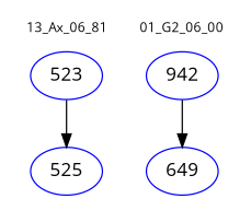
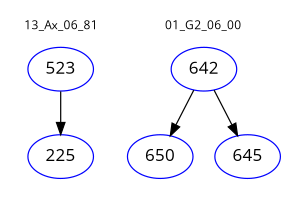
  digraph {
    fontname="Open Sans"
    node [color=blue fontname="Open Sans"]
    edge [color=black fontname="Open Sans"]
    n1 [label=523]
-   n2 [label=525]
-   n3 [label=942]
-   n5 [label=649]
+   n2 [label=225]
+   n3 [label=642]
+   n4 [label=650]
+   n5 [label=645]
    subgraph cluster_1 {
      color=white
      fontsize=10
      label="13_Ax_06_81"
      n1
      n2
    }
    subgraph cluster_2 {
      color=white
      fontsize=10
      label="01_G2_06_00"
      n3
+     n4
      n5
    }
    n1 -> n2
+   n3 -> n4
    n3 -> n5
  }
